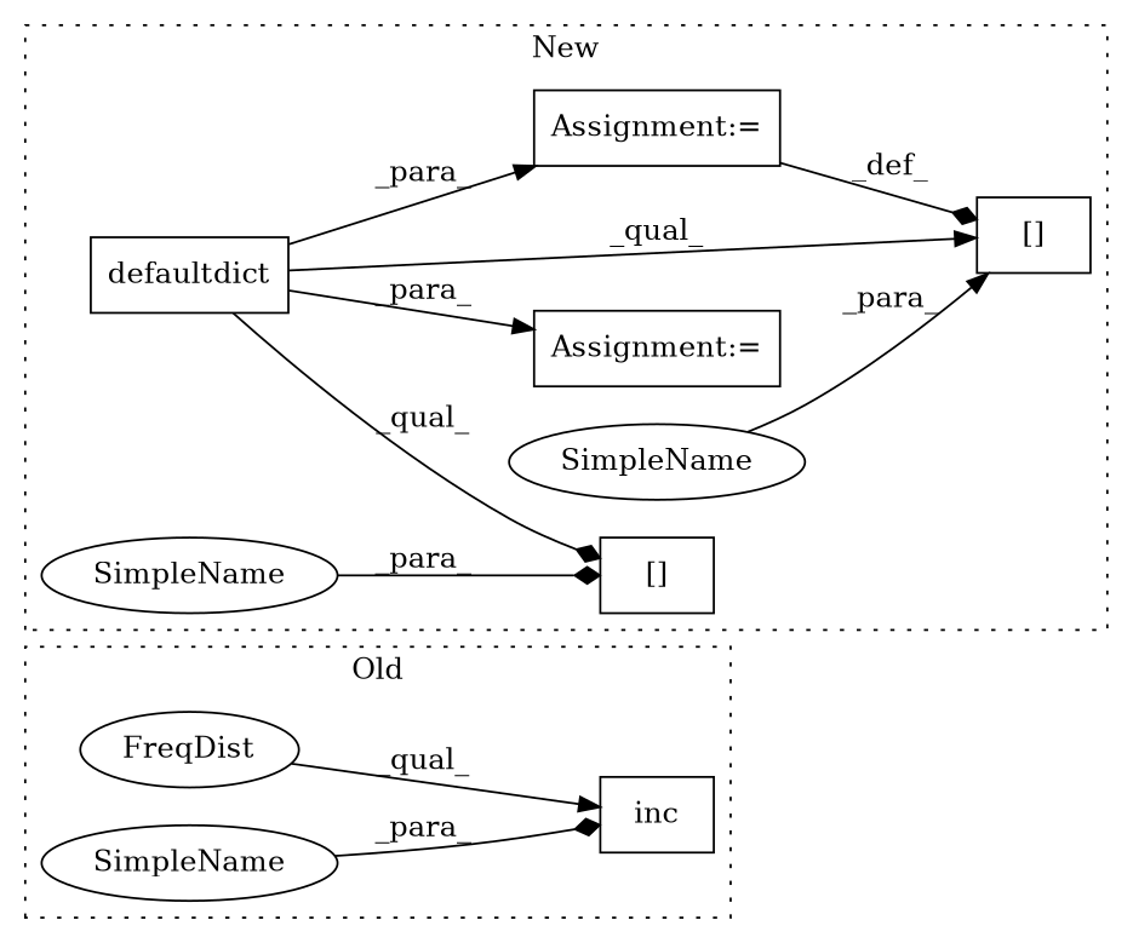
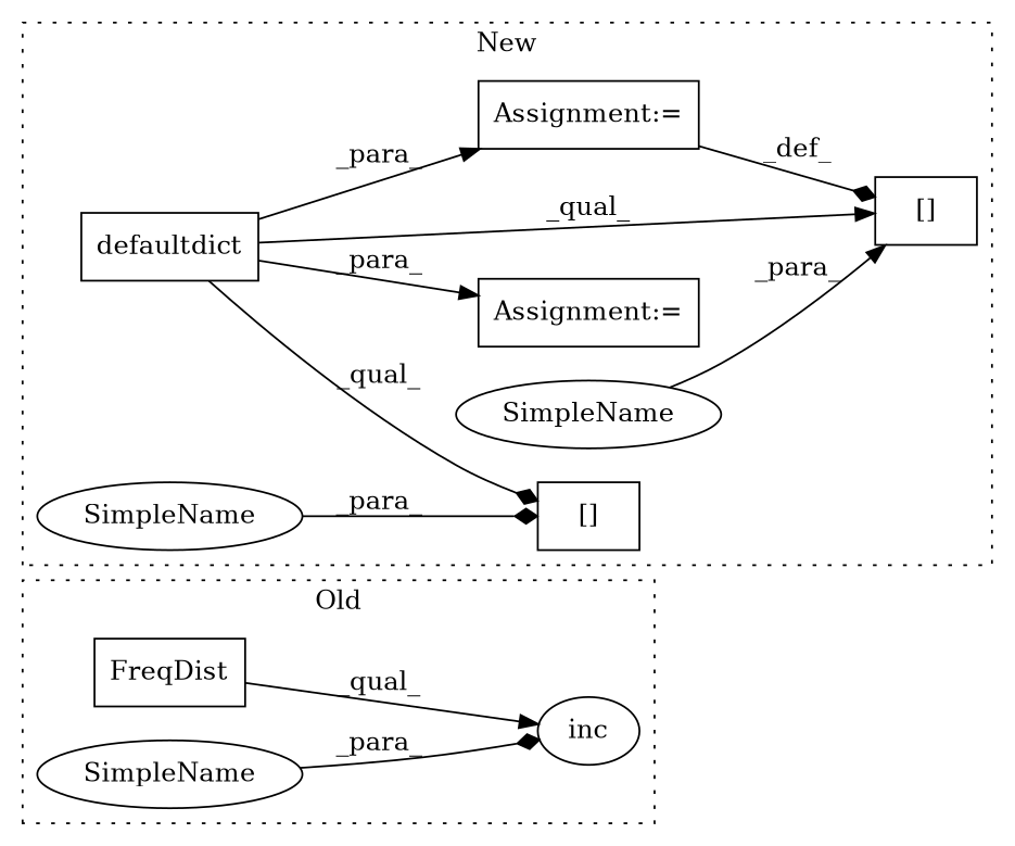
  digraph {
    rankdir=LR
    node [a=32 l=4 s="851,882" shape=box]
    edge [arrowhead=normal]
-   n1 [l=10 label=FreqDist s=520 shape=ellipse]
-   n2 [l="4,1" label=inc s="782,790"]
+   n1 [l=10 label=FreqDist s=520]
+   n2 [l="4,1" label=inc s="782,790" shape=ellipse]
    n3 [a=42 label=SimpleName s=786 shape=ellipse]
    n4 [l="12,1" label=defaultdict s="593,624"]
    n5 [a=2 l="27,1" label="[]"]
    n6 [a=7 l=42 label="Assignment:=" s=1052]
    n7 [a=2 l="27,1" label="[]"]
    n8 [a=7 l=2 label="Assignment:=" s=883]
    n9 [a=42 label=SimpleName s=878 shape=ellipse]
    n10 [a=42 label=SimpleName s=878 shape=ellipse]
    subgraph cluster_1 {
      label=Old
      style=dotted
      n1
      n2
      n3
    }
    subgraph cluster_2 {
      label=New
      style=dotted
      n4
      n5
      n6
      n7
      n8
      n9
      n10
    }
    n1 -> n2 [label=_qual_]
    n3 -> n2 [arrowhead=diamond label=_para_]
    n4 -> n5 [arrowhead=diamond label=_qual_]
    n4 -> n6 [label=_para_]
    n4 -> n7 [label=_qual_]
    n4 -> n8 [label=_para_]
    n8 -> n7 [arrowhead=diamond label=_def_]
    n9 -> n7 [label=_para_]
    n10 -> n5 [arrowhead=diamond label=_para_]
  }
